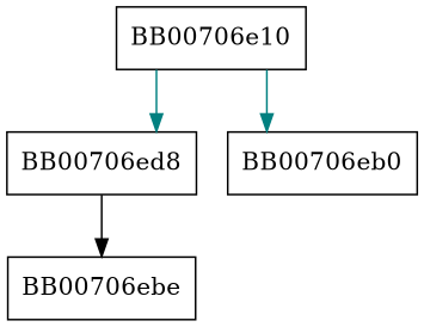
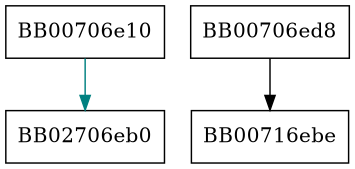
  digraph {
    splines=ortho
    node [shape=box]
    edge [color=teal]
    n1 [label=BB00706e10]
    BB00706ed8
-   BB00706eb0
-   BB00706ebe
-   n1 -> BB00706ed8
+   BB00706eb0 [label=BB02706eb0]
+   BB00706ebe [label=BB00716ebe]
    n1 -> BB00706eb0
    BB00706ed8 -> BB00706ebe [color=black]
  }
